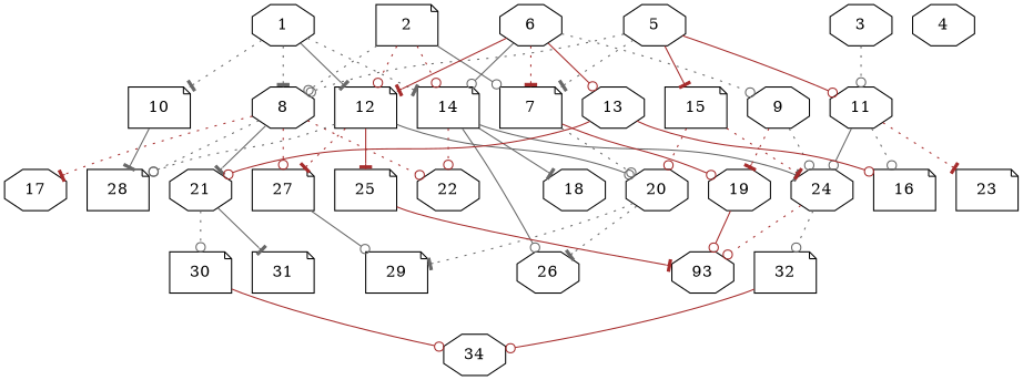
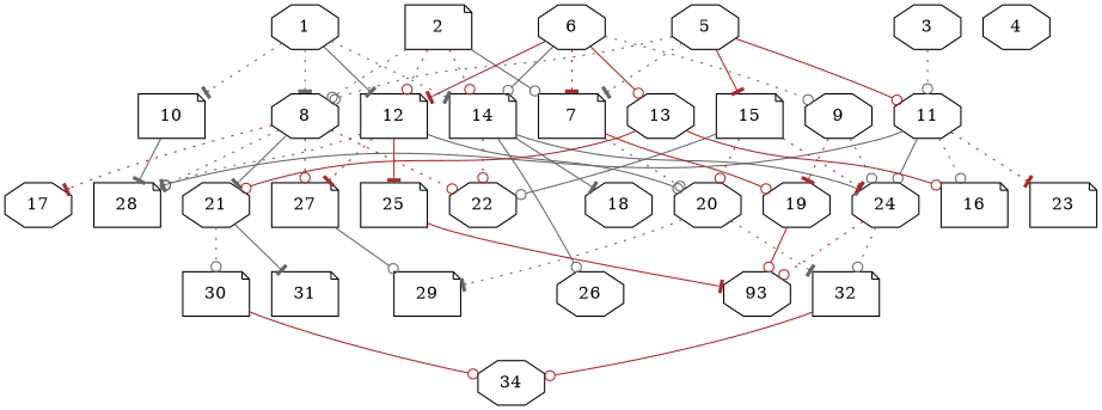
  digraph {
    node [alpha=0.18 shape=octagon]
    edge [arrowhead=odot color=gray40 style=dotted]
    1 [alpha=0.12 expect_size=432114539873746026496]
    8 [expect_size=216492034774341280]
    10 [alpha=0.09 expect_size=933057516019388514304 shape=note]
    12 [alpha=0.15 expect_size=625217248176020736 shape=note]
    14 [alpha=0.17 expect_size=1476332838885261312000 shape=note]
    17 [alpha=0.04 expect_size=20469260511516956]
    21 [alpha=0.15 expect_size=2180402259154509056]
    22 [alpha=0.02 expect_size=3021353583397453]
    27 [alpha=0.12 expect_size=335911823374049869824 shape=note]
    28 [alpha=0.15 expect_size=1051663353707848448 shape=note]
    20 [expect_size=101848446964819680]
    25 [expect_size=14168800808841220 shape=note]
    24 [alpha=0.14 expect_size=201365517399387680]
    18 [alpha=0.15 expect_size=175715458449385248]
    26 [alpha=0.17 expect_size=1160348518411457536]
    29 [alpha=0.04 expect_size=29401210787847704 shape=note]
    32 [alpha=0.19 expect_size=253949366382091808 shape=note]
    30 [alpha=0.05 expect_size=1881668851658129408000 shape=note]
    31 [alpha=0.04 expect_size=939392307349516 shape=note]
    n20 [alpha=0.08 expect_size=1767796932157376000 label=93]
    2 [alpha=0.16 expect_size=19346196532322893824 shape=note]
    7 [alpha=0.11 expect_size=678234937364749 shape=note]
    19 [alpha=0.17 expect_size=5100377337264192]
    3 [alpha=0.14 expect_size=37914091048831704]
    11 [alpha=0.19 expect_size=200469499923358810112]
    16 [alpha=0.07 expect_size=22467374773422476 shape=note]
    23 [alpha=0.06 expect_size=12908447274377904 shape=note]
    4 [alpha=0.17 expect_size=21456536505176124]
    5 [alpha=0.08 expect_size=1612717677030693]
    15 [alpha=0.07 expect_size=2455297120856264192 shape=note]
    6 [alpha=0.16 expect_size=119075535975494128]
    9 [alpha=0.10 expect_size=276530475119570583552]
    13 [alpha=0.19 expect_size=977106770490051456]
    34 [expect_size=10555004146835454]
    1 -> 8 [arrowhead=tee]
    1 -> 10 [arrowhead=tee]
    1 -> 12 [arrowhead=tee style=solid]
    1 -> 14 [arrowhead=tee]
    8 -> 17 [arrowhead=tee color=brown]
    8 -> 21 [arrowhead=tee style=solid]
    8 -> 22 [color=brown]
    8 -> 27 [color=brown]
    8 -> 28
    10 -> 28 [arrowhead=tee style=solid]
    12 -> 27 [arrowhead=tee color=brown]
    12 -> 28
    12 -> 20 [style=solid]
    12 -> 25 [arrowhead=tee color=brown style=solid]
    14 -> 22 [color=brown]
    14 -> 24 [arrowhead=tee style=solid]
    14 -> 18 [arrowhead=tee style=solid]
    14 -> 26 [style=solid]
    21 -> 30
    21 -> 31 [arrowhead=tee style=solid]
    27 -> 29 [style=solid]
    20 -> 29 [arrowhead=tee]
-   20 -> 26 [arrowhead=tee]
+   20 -> 32 [arrowhead=tee]
    25 -> n20 [arrowhead=tee color=brown style=solid]
    24 -> 32
    24 -> n20 [color=brown]
    32 -> 34 [color=brown style=solid]
    30 -> 34 [color=brown style=solid]
    2 -> 8
    2 -> 12 [color=brown]
    2 -> 14 [color=brown]
    2 -> 7 [style=solid]
    7 -> 20
    7 -> 19 [color=brown style=solid]
    19 -> n20 [color=brown style=solid]
    3 -> 11
+   11 -> 28 [arrowhead=tee style=solid]
    11 -> 24 [style=solid]
    11 -> 16
    11 -> 23 [arrowhead=tee color=brown]
    5 -> 8
    5 -> 7 [arrowhead=tee]
    5 -> 11 [color=brown style=solid]
    5 -> 15 [arrowhead=tee color=brown style=solid]
+   15 -> 22 [style=solid]
    15 -> 20 [color=brown]
    15 -> 24 [arrowhead=tee color=brown]
    6 -> 12 [arrowhead=tee color=brown style=solid]
    6 -> 14 [style=solid]
    6 -> 7 [arrowhead=tee color=brown]
    6 -> 9
    6 -> 13 [color=brown style=solid]
    9 -> 24
    9 -> 19 [arrowhead=tee color=brown]
    13 -> 21 [color=brown style=solid]
    13 -> 16 [color=brown style=solid]
  }
